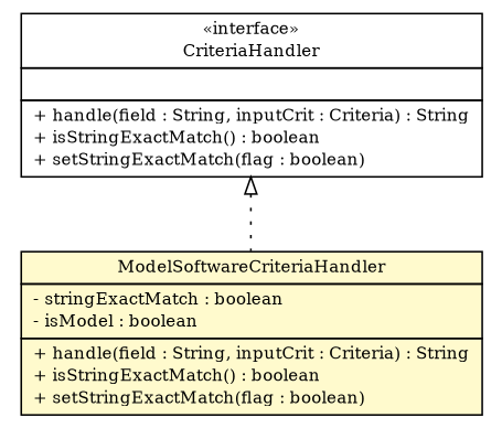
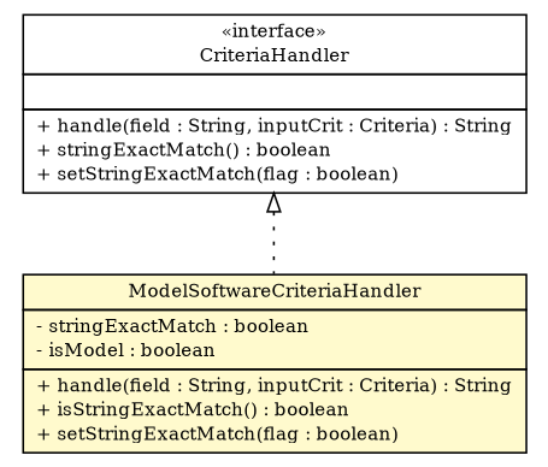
  digraph {
    fontname="DejaVu Serif"
    node [fontcolor=black fontname="DejaVu Serif" fontsize=10.0 shape=plaintext]
-   n1 [label=<<table border="0" cellborder="1" cellspacing="0" cellpadding="2" port="p" href="./CriteriaHandler.html"> 		<tr><td><table border="0" cellspacing="0" cellpadding="1"> 			<tr><td> &laquo;interface&raquo; </td></tr> 			<tr><td> CriteriaHandler </td></tr> 		</table></td></tr> 		<tr><td><table border="0" cellspacing="0" cellpadding="1"> 			<tr><td align="left">  </td></tr> 		</table></td></tr> 		<tr><td><table border="0" cellspacing="0" cellpadding="1"> 			<tr><td align="left"> + handle(field : String, inputCrit : Criteria) : String </td></tr> 			<tr><td align="left"> + isStringExactMatch() : boolean </td></tr> 			<tr><td align="left"> + setStringExactMatch(flag : boolean) </td></tr> 		</table></td></tr> 		</table>>]
+   n1 [label=<<table border="0" cellborder="1" cellspacing="0" cellpadding="2" port="p" href="./CriteriaHandler.html"> 		<tr><td><table border="0" cellspacing="0" cellpadding="1"> 			<tr><td> &laquo;interface&raquo; </td></tr> 			<tr><td> CriteriaHandler </td></tr> 		</table></td></tr> 		<tr><td><table border="0" cellspacing="0" cellpadding="1"> 			<tr><td align="left">  </td></tr> 		</table></td></tr> 		<tr><td><table border="0" cellspacing="0" cellpadding="1"> 			<tr><td align="left"> + handle(field : String, inputCrit : Criteria) : String </td></tr> 			<tr><td align="left"> + stringExactMatch() : boolean </td></tr> 			<tr><td align="left"> + setStringExactMatch(flag : boolean) </td></tr> 		</table></td></tr> 		</table>>]
    n2 [label=<<table border="0" cellborder="1" cellspacing="0" cellpadding="2" port="p" bgcolor="lemonChiffon" href="./ModelSoftwareCriteriaHandler.html"> 		<tr><td><table border="0" cellspacing="0" cellpadding="1"> 			<tr><td> ModelSoftwareCriteriaHandler </td></tr> 		</table></td></tr> 		<tr><td><table border="0" cellspacing="0" cellpadding="1"> 			<tr><td align="left"> - stringExactMatch : boolean </td></tr> 			<tr><td align="left"> - isModel : boolean </td></tr> 		</table></td></tr> 		<tr><td><table border="0" cellspacing="0" cellpadding="1"> 			<tr><td align="left"> + handle(field : String, inputCrit : Criteria) : String </td></tr> 			<tr><td align="left"> + isStringExactMatch() : boolean </td></tr> 			<tr><td align="left"> + setStringExactMatch(flag : boolean) </td></tr> 		</table></td></tr> 		</table>>]
    n1 -> n2 [arrowtail=empty dir=back fontname="DejaVu Serif" fontsize=10 headport=p labelfontname=Helvetica labelfontsize=10 style=dotted tailport=p]
  }
